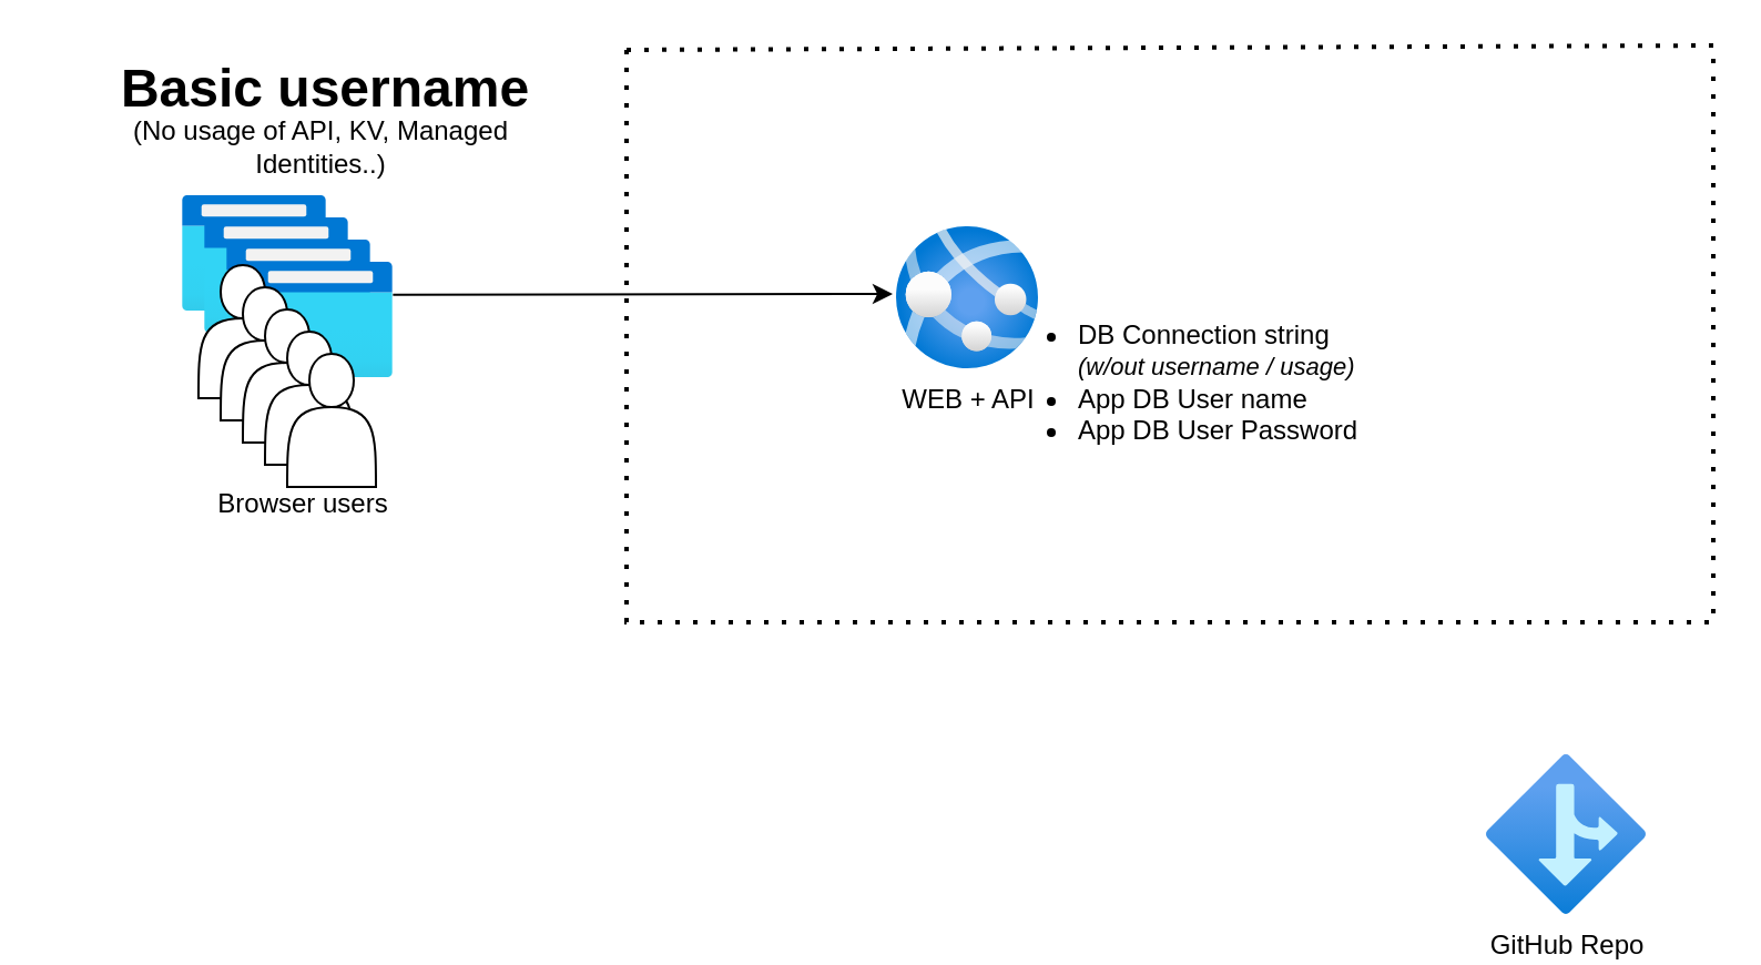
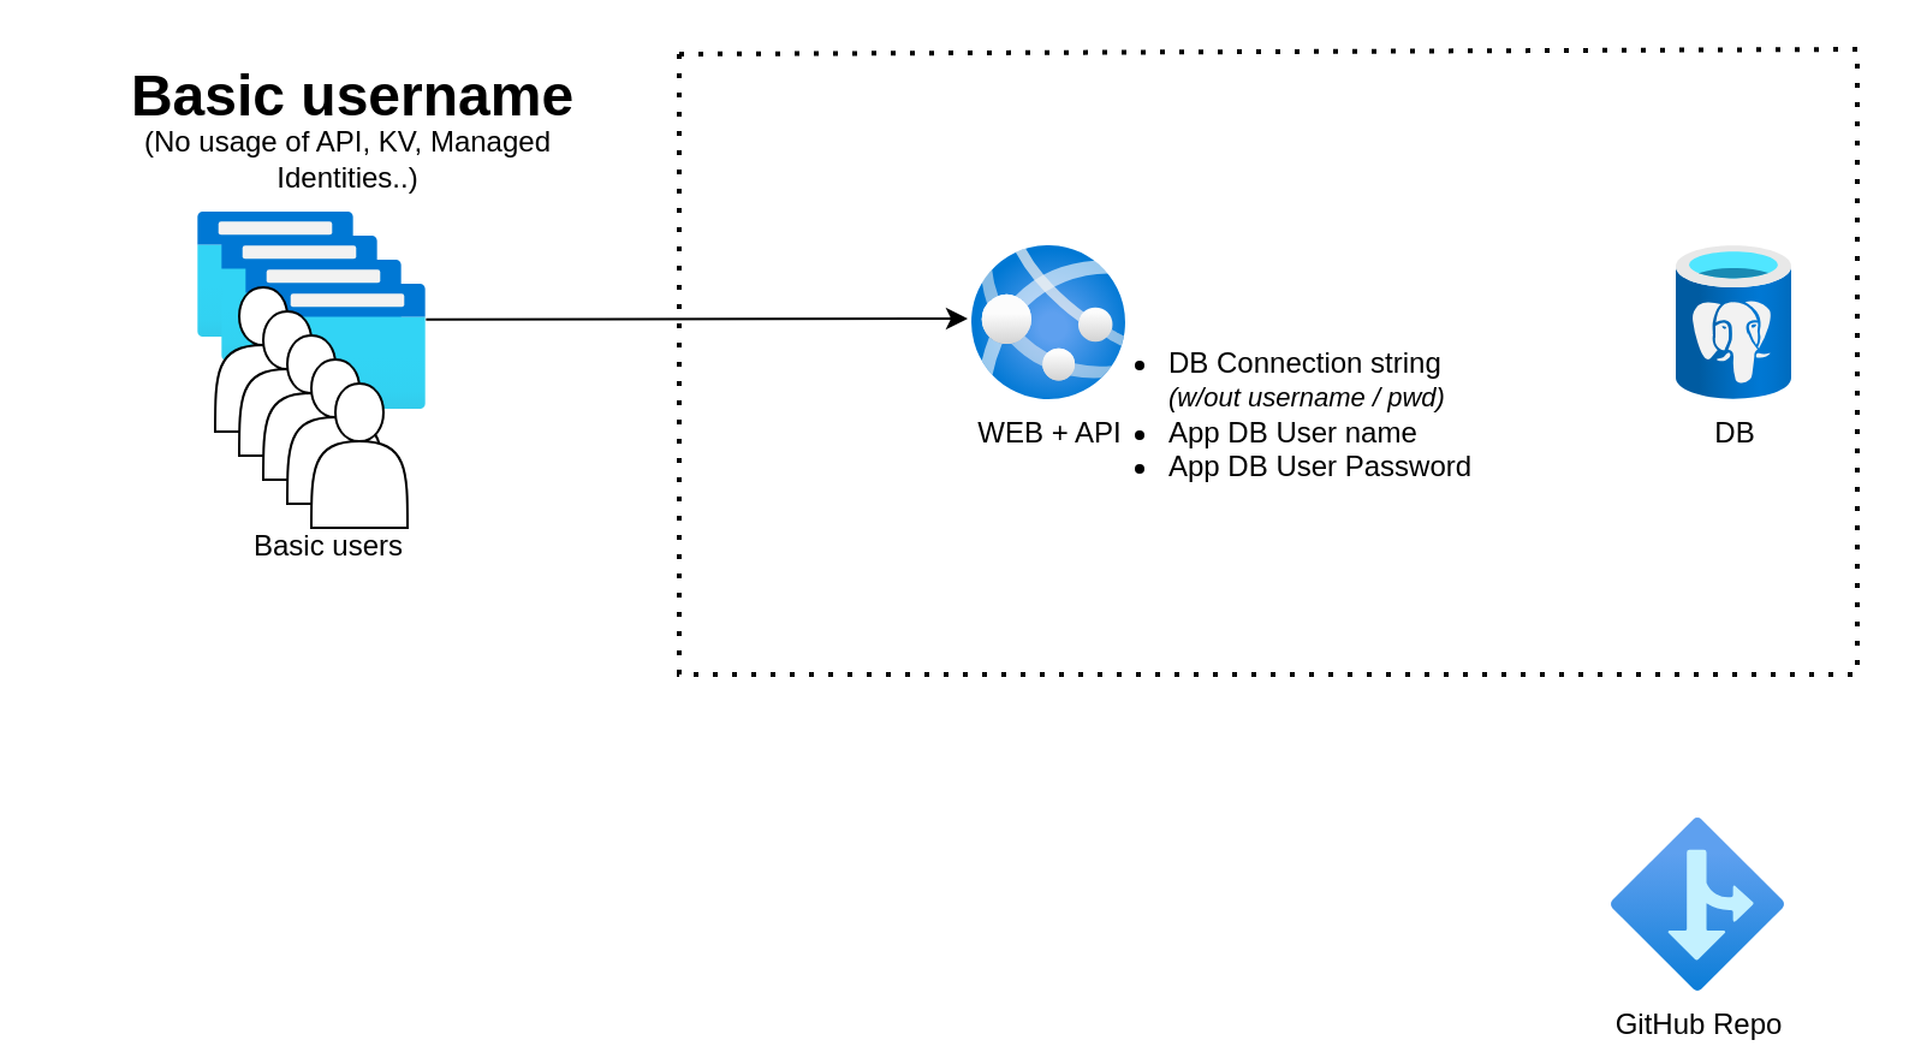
  <mxCell id="0" />
  <mxCell id="1" parent="0" />
  <mxCell id="2" value="WEB + API" style="aspect=fixed;html=1;points=[];align=center;image;fontSize=12;image=img/lib/azure2/app_services/App_Services.svg;" parent="1" vertex="1"><mxGeometry x="404" y="102" width="64" height="64" as="geometry" /></mxCell>
+ <mxCell id="3" value="DB" style="aspect=fixed;html=1;points=[];align=center;image;fontSize=12;image=img/lib/azure2/databases/Azure_Database_PostgreSQL_Server.svg;" parent="1" vertex="1"><mxGeometry x="697" y="102" width="48" height="64" as="geometry" /></mxCell>
  <mxCell id="4" value="" style="aspect=fixed;html=1;points=[];align=center;image;fontSize=12;image=img/lib/azure2/general/Browser.svg;" parent="1" vertex="1"><mxGeometry x="82" y="88" width="65" height="52" as="geometry" /></mxCell>
  <mxCell id="5" value="" style="aspect=fixed;html=1;points=[];align=center;image;fontSize=12;image=img/lib/azure2/general/Browser.svg;" parent="1" vertex="1"><mxGeometry x="92" y="98" width="65" height="52" as="geometry" /></mxCell>
  <mxCell id="6" value="" style="aspect=fixed;html=1;points=[];align=center;image;fontSize=12;image=img/lib/azure2/general/Browser.svg;" parent="1" vertex="1"><mxGeometry x="102" y="108" width="65" height="52" as="geometry" /></mxCell>
  <mxCell id="7" value="" style="aspect=fixed;html=1;points=[];align=center;image;fontSize=12;image=img/lib/azure2/general/Browser.svg;" parent="1" vertex="1"><mxGeometry x="112" y="118" width="65" height="52" as="geometry" /></mxCell>
  <mxCell id="8" value="" style="endArrow=classic;html=1;rounded=0;exitX=0.995;exitY=0.276;exitDx=0;exitDy=0;exitPerimeter=0;" parent="1" source="7" edge="1"><mxGeometry width="50" height="50" relative="1" as="geometry"><mxPoint x="182" y="142" as="sourcePoint" /><mxPoint x="402" y="132" as="targetPoint" /></mxGeometry></mxCell>
  <mxCell id="9" value="" style="shape=actor;whiteSpace=wrap;html=1;" parent="1" vertex="1"><mxGeometry x="89" y="119" width="40" height="60" as="geometry" /></mxCell>
  <mxCell id="10" value="" style="shape=actor;whiteSpace=wrap;html=1;" parent="1" vertex="1"><mxGeometry x="99" y="129" width="40" height="60" as="geometry" /></mxCell>
  <mxCell id="11" value="" style="shape=actor;whiteSpace=wrap;html=1;" parent="1" vertex="1"><mxGeometry x="109" y="139" width="40" height="60" as="geometry" /></mxCell>
  <mxCell id="12" value="" style="shape=actor;whiteSpace=wrap;html=1;" parent="1" vertex="1"><mxGeometry x="119" y="149" width="40" height="60" as="geometry" /></mxCell>
  <mxCell id="13" value="" style="shape=actor;whiteSpace=wrap;html=1;" parent="1" vertex="1"><mxGeometry x="129" y="159" width="40" height="60" as="geometry" /></mxCell>
- <mxCell id="14" value="Browser users" style="text;html=1;align=center;verticalAlign=middle;resizable=0;points=[];autosize=1;strokeColor=none;fillColor=none;" parent="1" vertex="1"><mxGeometry x="86" y="212" width="100" height="30" as="geometry" /></mxCell>
+ <mxCell id="14" value="Basic users" style="text;html=1;align=center;verticalAlign=middle;resizable=0;points=[];autosize=1;strokeColor=none;fillColor=none;" parent="1" vertex="1"><mxGeometry x="86" y="212" width="100" height="30" as="geometry" /></mxCell>
  <mxCell id="15" value="" style="endArrow=none;dashed=1;html=1;dashPattern=1 3;strokeWidth=2;rounded=0;" parent="1" edge="1"><mxGeometry width="50" height="50" relative="1" as="geometry"><mxPoint x="282" y="22" as="sourcePoint" /><mxPoint x="282" y="20" as="targetPoint" /><Array as="points"><mxPoint x="772" y="20" /><mxPoint x="772" y="280" /><mxPoint x="282" y="280" /></Array></mxGeometry></mxCell>
- <mxCell id="16" value="&lt;ul&gt;&lt;li&gt;DB Connection string &lt;i&gt;&lt;font style=&quot;font-size: 11px;&quot;&gt;(w/out username / usage)&lt;/font&gt;&lt;/i&gt;&lt;/li&gt;&lt;li&gt;App DB User name&lt;/li&gt;&lt;li&gt;App DB User Password&lt;/li&gt;&lt;/ul&gt;" style="text;strokeColor=none;fillColor=none;html=1;whiteSpace=wrap;verticalAlign=middle;overflow=hidden;" parent="1" vertex="1"><mxGeometry x="444" y="129" width="176" height="73" as="geometry" /></mxCell>
+ <mxCell id="16" value="&lt;ul&gt;&lt;li&gt;DB Connection string &lt;i&gt;&lt;font style=&quot;font-size: 11px;&quot;&gt;(w/out username / pwd)&lt;/font&gt;&lt;/i&gt;&lt;/li&gt;&lt;li&gt;App DB User name&lt;/li&gt;&lt;li&gt;App DB User Password&lt;/li&gt;&lt;/ul&gt;" style="text;strokeColor=none;fillColor=none;html=1;whiteSpace=wrap;verticalAlign=middle;overflow=hidden;" parent="1" vertex="1"><mxGeometry x="444" y="129" width="176" height="73" as="geometry" /></mxCell>
  <mxCell id="17" value="Basic username" style="text;strokeColor=none;fillColor=none;html=1;fontSize=24;fontStyle=1;verticalAlign=middle;align=center;" parent="1" vertex="1"><mxGeometry x="20" y="20" width="252" height="40" as="geometry" /></mxCell>
  <mxCell id="18" value="GitHub Repo" style="aspect=fixed;html=1;points=[];align=center;image;fontSize=12;image=img/lib/azure2/general/Branch.svg;" parent="1" vertex="1"><mxGeometry x="670" y="340" width="72" height="72" as="geometry" /></mxCell>
  <mxCell id="19" value="(No usage of API, KV, Managed Identities..)" style="text;html=1;strokeColor=none;fillColor=none;align=center;verticalAlign=middle;whiteSpace=wrap;rounded=0;fontSize=12;" parent="1" vertex="1"><mxGeometry x="35.5" y="52" width="216.5" height="28" as="geometry" /></mxCell>
